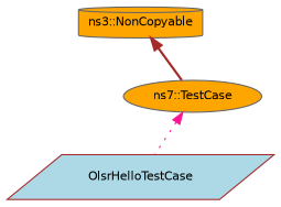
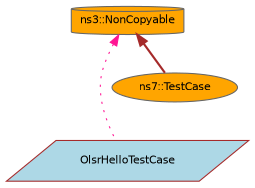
  digraph {
    node [color=gray40 fillcolor=orange fontname=Helvetica fontsize=10 style=filled]
    edge [dir=back fontname=Helvetica fontsize=10 labelfontname=Helvetica labelfontsize=10]
    n1 [color=brown fillcolor=lightblue fontcolor=black height=0.2 label=OlsrHelloTestCase shape=parallelogram width=0.4]
    n2 [height=0.2 label="ns7::TestCase" shape=ellipse width=0.4]
    n3 [height=0.2 label="ns3::NonCopyable" shape=cylinder width=0.4]
-   n2 -> n1 [color=deeppink style=dotted]
+   n3 -> n1 [color=deeppink style=dotted]
    n3 -> n2 [color=brown style=bold]
  }
